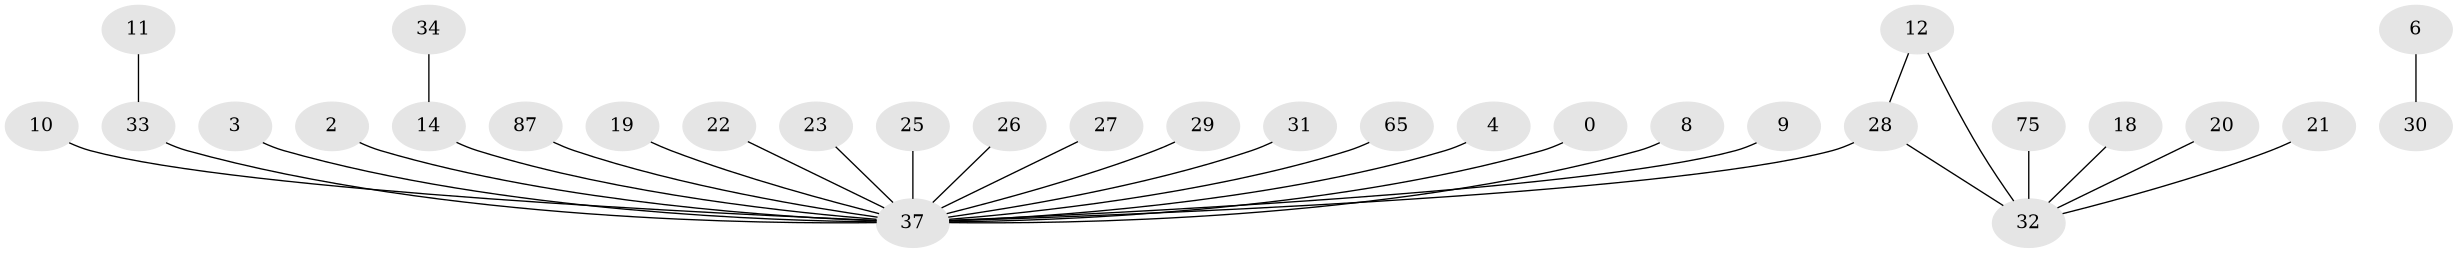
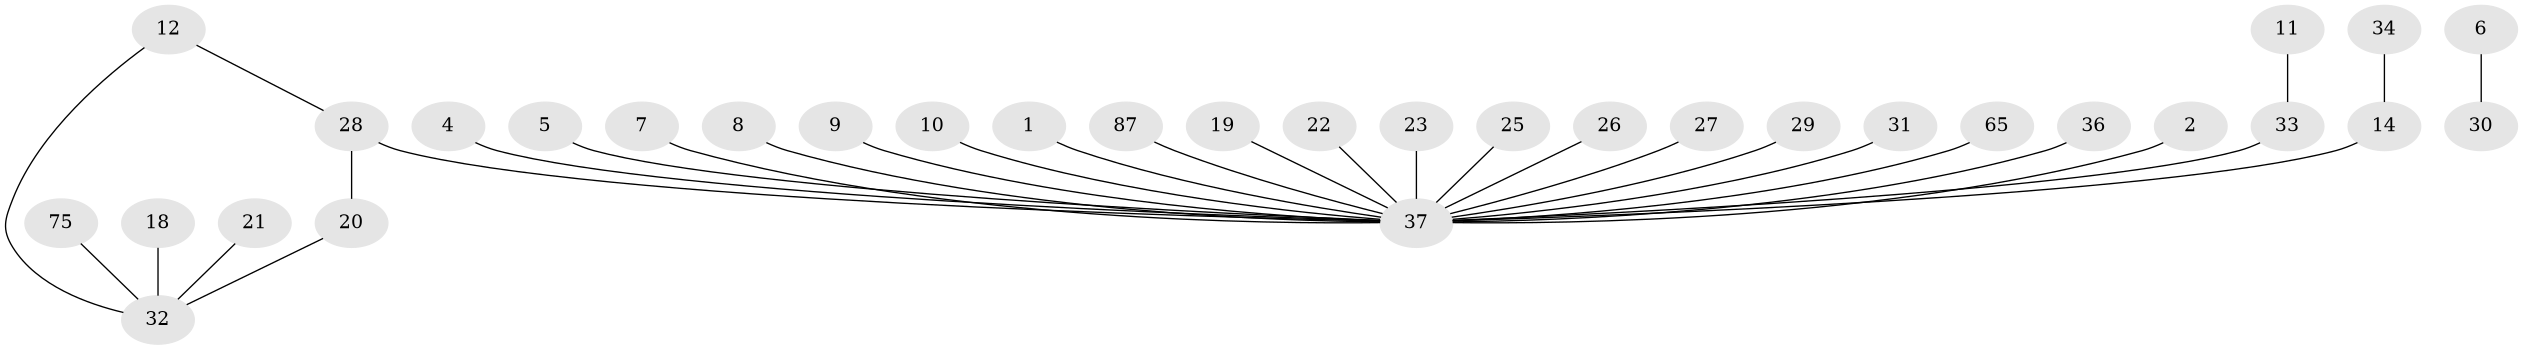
  graph {
    node [color=gray90 style=filled]
    edge [weight=1.0]
-   1 [label=3]
+   1
    37
    2
    4
-   5 [label=0]
+   5
    6
    30
+   7
    8
    9
    10
    11
    33
    12
    32
    28
    14
    n18 [label=75]
    n19 [label=87]
    18
    19
    20
    21
    22
    23
    25
    26
    27
    29
    31
    34
    n32 [label=65]
+   36
    1 -- 37
    2 -- 37
    4 -- 37
    5 -- 37
    6 -- 30
+   7 -- 37
    8 -- 37
    9 -- 37
    10 -- 37
    11 -- 33
    33 -- 37 [weight=2.0]
    12 -- 32
    12 -- 28
    28 -- 37
-   28 -- 32 [weight=2.0]
+   28 -- 20 [weight=2.0]
    14 -- 37
    n18 -- 32
    n19 -- 37
    18 -- 32
    19 -- 37
    20 -- 32
    21 -- 32
    22 -- 37
    23 -- 37
    25 -- 37
    26 -- 37
    27 -- 37
    29 -- 37
    31 -- 37
    34 -- 14
    n32 -- 37
+   36 -- 37
  }
